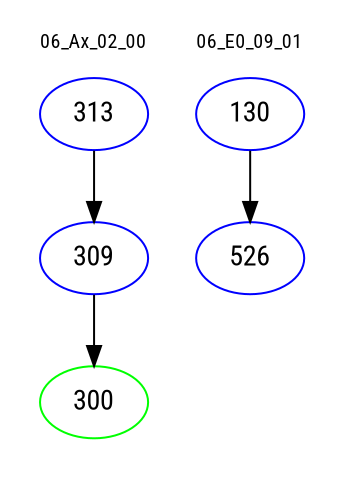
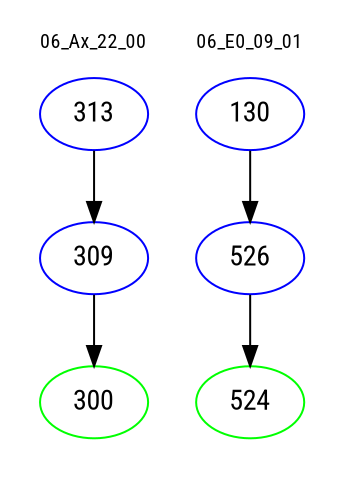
  digraph {
    fontname="Roboto Condensed"
    node [color=blue fontname="Roboto Condensed"]
    edge [color=black fontname="Roboto Condensed"]
    n1 [label=313]
    n2 [label=309]
    n3 [color=green label=300]
    n4 [label=130]
    n5 [label=526]
+   n6 [color=green label=524]
    subgraph cluster_1 {
      color=white
      fontsize=10
-     label="06_Ax_02_00"
+     label="06_Ax_22_00"
      n1
      n2
      n3
    }
    subgraph cluster_2 {
      color=white
      fontsize=10
      label="06_E0_09_01"
      n4
      n5
+     n6
    }
    n1 -> n2
    n2 -> n3
    n4 -> n5
+   n5 -> n6
  }
